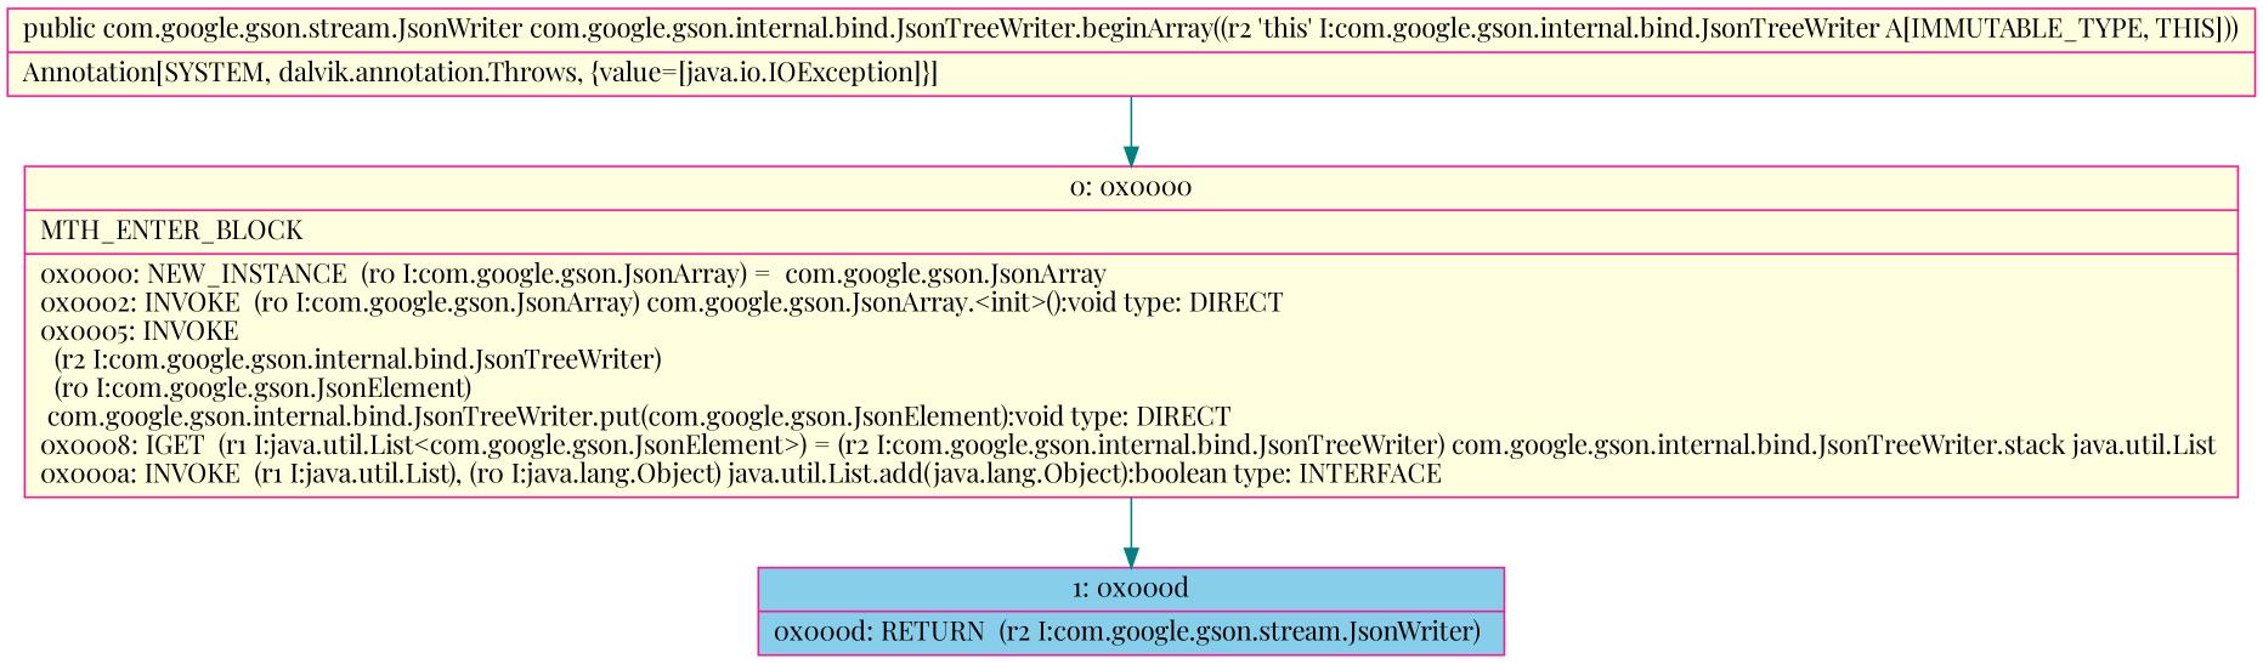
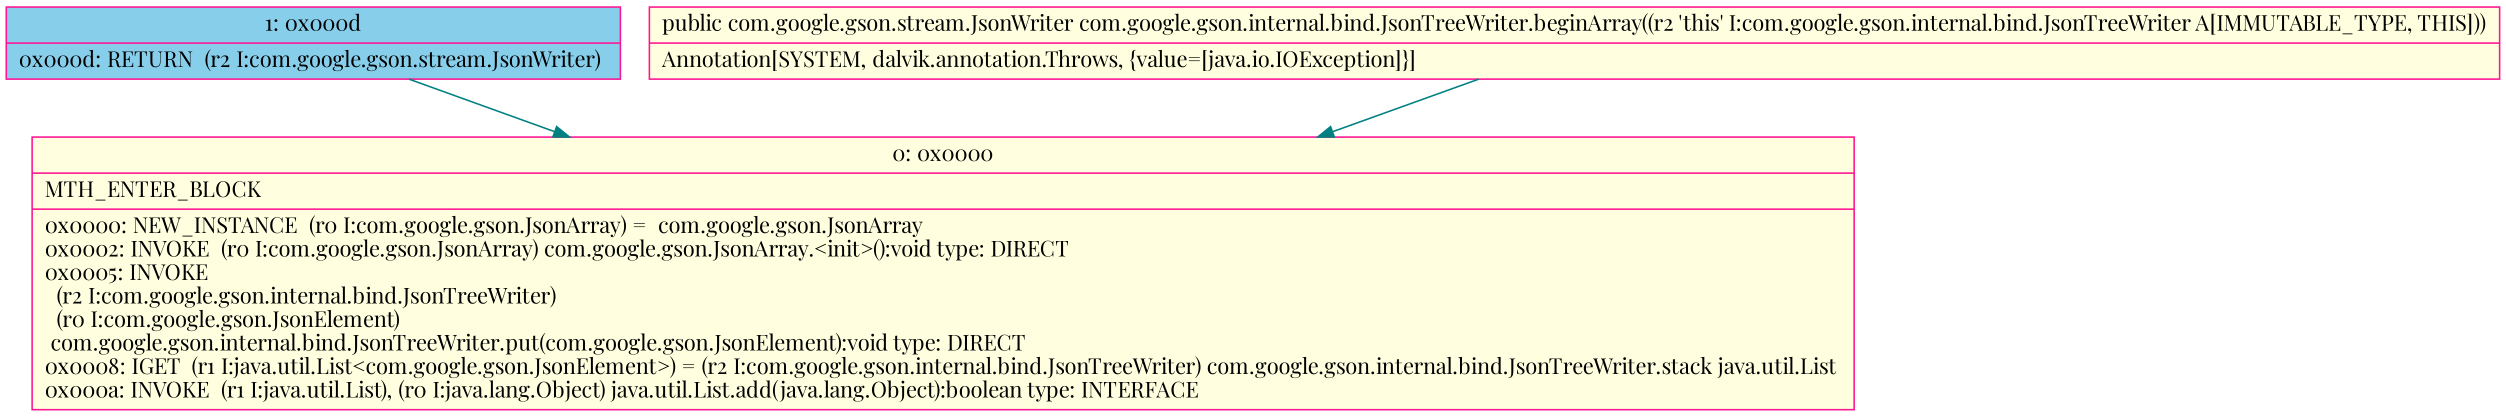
  digraph {
    fontname="Playfair Display"
    node [shape=record style=filled fillcolor=lightyellow color=deeppink fontname="Playfair Display"]
    edge [color=teal fontname="Playfair Display"]
    n1 [label="{0\:\ 0x0000|MTH_ENTER_BLOCK\l|0x0000: NEW_INSTANCE  (r0 I:com.google.gson.JsonArray) =  com.google.gson.JsonArray \l0x0002: INVOKE  (r0 I:com.google.gson.JsonArray) com.google.gson.JsonArray.\<init\>():void type: DIRECT \l0x0005: INVOKE  \l  (r2 I:com.google.gson.internal.bind.JsonTreeWriter)\l  (r0 I:com.google.gson.JsonElement)\l com.google.gson.internal.bind.JsonTreeWriter.put(com.google.gson.JsonElement):void type: DIRECT \l0x0008: IGET  (r1 I:java.util.List\<com.google.gson.JsonElement\>) = (r2 I:com.google.gson.internal.bind.JsonTreeWriter) com.google.gson.internal.bind.JsonTreeWriter.stack java.util.List \l0x000a: INVOKE  (r1 I:java.util.List), (r0 I:java.lang.Object) java.util.List.add(java.lang.Object):boolean type: INTERFACE \l}"]
    n2 [label="{1\:\ 0x000d|0x000d: RETURN  (r2 I:com.google.gson.stream.JsonWriter) \l}" fillcolor=skyblue]
    n3 [label="{public com.google.gson.stream.JsonWriter com.google.gson.internal.bind.JsonTreeWriter.beginArray((r2 'this' I:com.google.gson.internal.bind.JsonTreeWriter A[IMMUTABLE_TYPE, THIS]))  | Annotation[SYSTEM, dalvik.annotation.Throws, \{value=[java.io.IOException]\}]\l}"]
-   n1 -> n2
+   n2 -> n1
    n3 -> n1
  }
